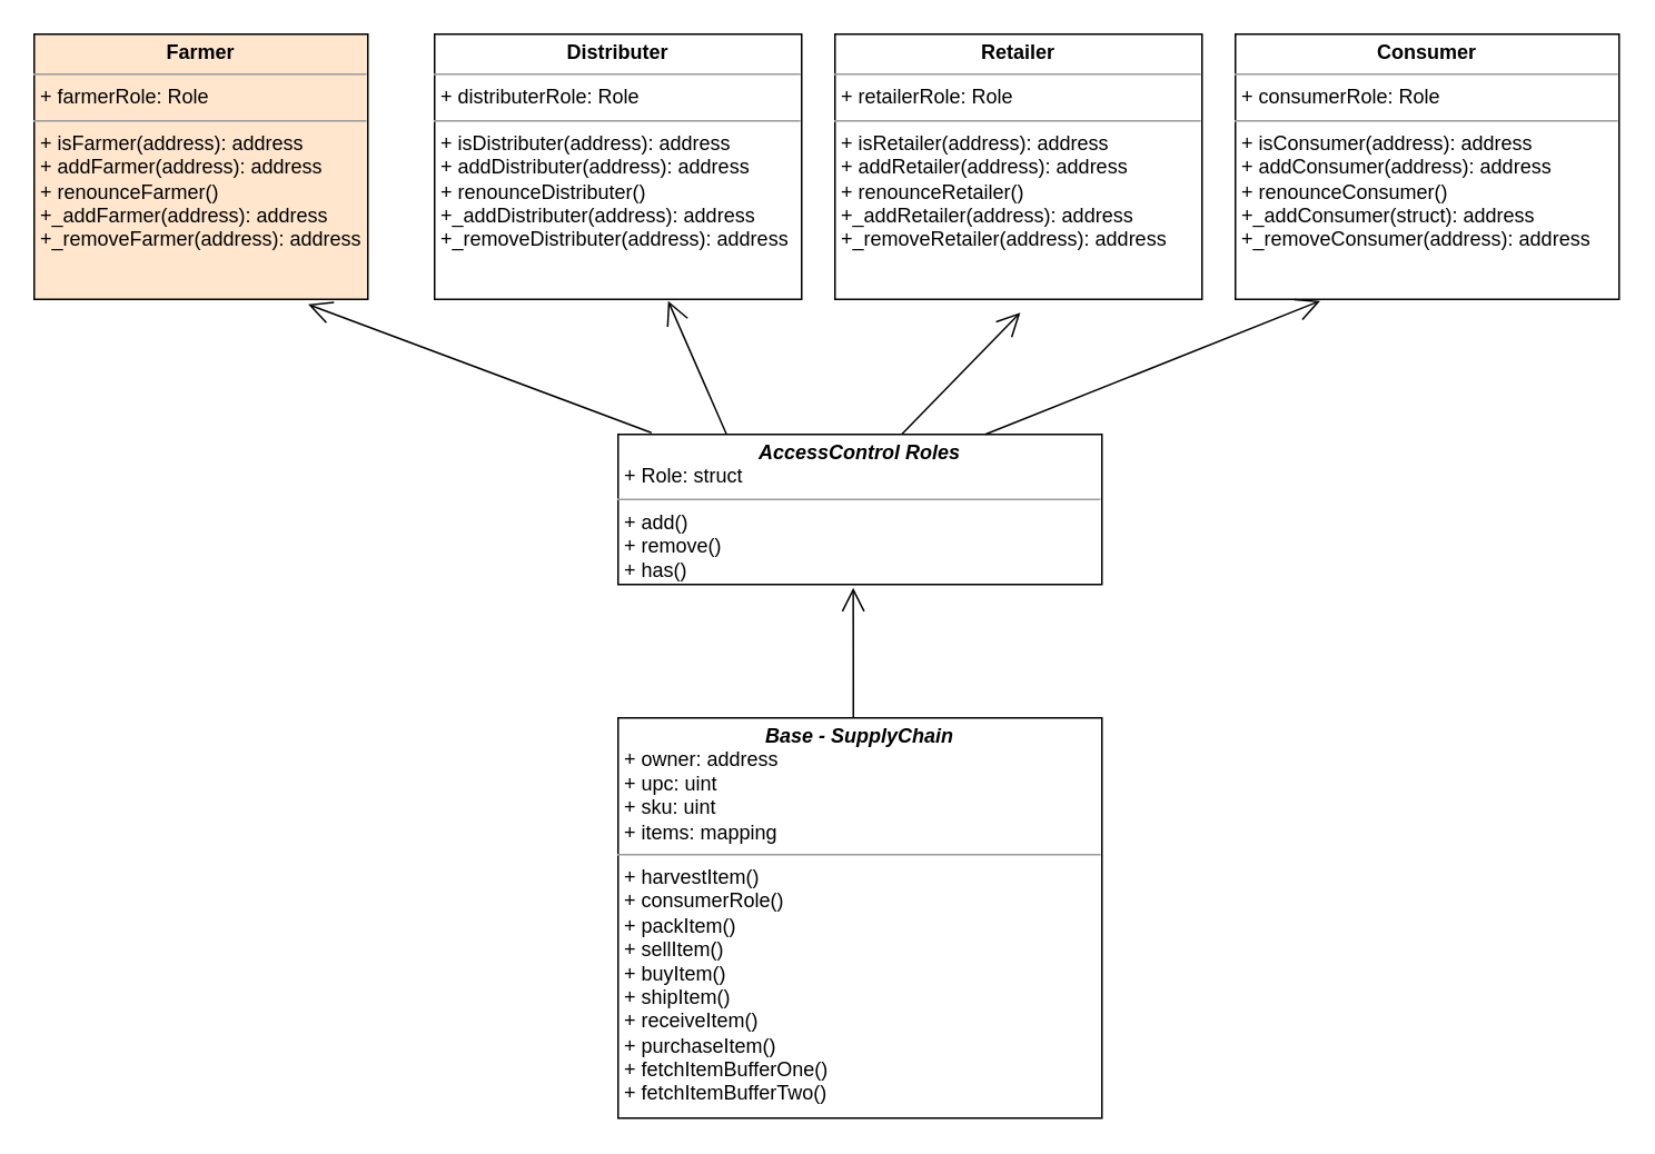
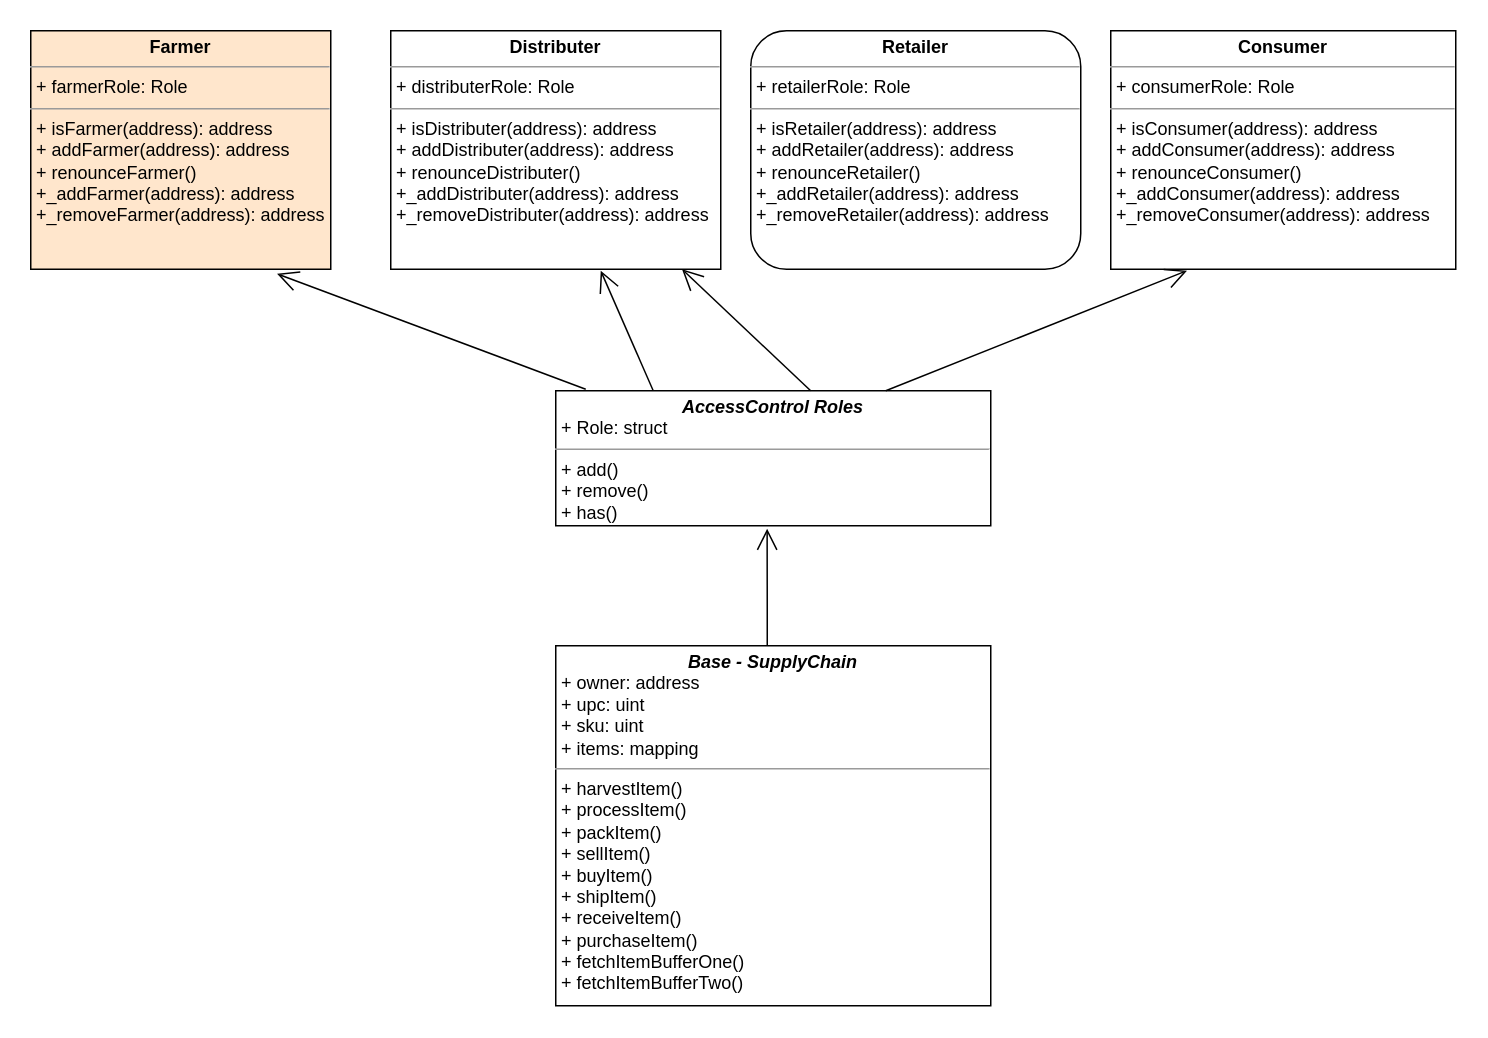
  <mxCell id="0" />
  <mxCell id="1" parent="0" />
  <mxCell id="2" value="&lt;p style=&quot;margin: 4px 0px 0px ; text-align: center&quot;&gt;&lt;i&gt;&lt;b&gt;AccessControl Roles&lt;/b&gt;&lt;/i&gt;&lt;br&gt;&lt;/p&gt;&lt;p style=&quot;margin: 0px 0px 0px 4px&quot;&gt;+ Role: struct&lt;/p&gt;&lt;hr size=&quot;1&quot;&gt;&lt;p style=&quot;margin: 0px 0px 0px 4px&quot;&gt;+ add()&lt;/p&gt;&lt;p style=&quot;margin: 0px 0px 0px 4px&quot;&gt;+ remove()&lt;/p&gt;&lt;p style=&quot;margin: 0px 0px 0px 4px&quot;&gt;+ has()&lt;br&gt;&lt;/p&gt;" style="verticalAlign=top;align=left;overflow=fill;fontSize=12;fontFamily=Helvetica;html=1;rounded=0;shadow=0;comic=0;labelBackgroundColor=none;strokeWidth=1" parent="1" vertex="1"><mxGeometry x="370" y="260" width="290" height="90" as="geometry" /></mxCell>
- <mxCell id="3" value="&lt;p style=&quot;margin: 4px 0px 0px ; text-align: center&quot;&gt;&lt;i&gt;&lt;b&gt;Base - SupplyChain&lt;/b&gt;&lt;/i&gt;&lt;br&gt;&lt;/p&gt;&lt;p style=&quot;margin: 0px 0px 0px 4px&quot;&gt;+ owner: address&lt;/p&gt;&lt;p style=&quot;margin: 0px 0px 0px 4px&quot;&gt;+ upc: uint&lt;/p&gt;&lt;p style=&quot;margin: 0px 0px 0px 4px&quot;&gt;+ sku: uint&lt;/p&gt;&lt;p style=&quot;margin: 0px 0px 0px 4px&quot;&gt;+ items: mapping&lt;/p&gt;&lt;hr size=&quot;1&quot;&gt;&lt;p style=&quot;margin: 0px 0px 0px 4px&quot;&gt;+ harvestItem()&lt;/p&gt;&lt;p style=&quot;margin: 0px 0px 0px 4px&quot;&gt;+ consumerRole()&lt;/p&gt;&lt;p style=&quot;margin: 0px 0px 0px 4px&quot;&gt;+ packItem()&lt;br&gt;&lt;/p&gt;&lt;p style=&quot;margin: 0px 0px 0px 4px&quot;&gt;+ sellItem()&lt;/p&gt;&lt;p style=&quot;margin: 0px 0px 0px 4px&quot;&gt;+ buyItem()&lt;/p&gt;&lt;p style=&quot;margin: 0px 0px 0px 4px&quot;&gt;+ shipItem()&lt;/p&gt;&lt;p style=&quot;margin: 0px 0px 0px 4px&quot;&gt;+ receiveItem()&lt;/p&gt;&lt;p style=&quot;margin: 0px 0px 0px 4px&quot;&gt;+ purchaseItem()&lt;/p&gt;&lt;p style=&quot;margin: 0px 0px 0px 4px&quot;&gt;+&amp;nbsp;fetchItemBufferOne()&lt;/p&gt;&lt;p style=&quot;margin: 0px 0px 0px 4px&quot;&gt;+ fetchItemBufferTwo()&lt;/p&gt;&lt;p style=&quot;margin: 0px 0px 0px 4px&quot;&gt;&lt;br&gt;&lt;/p&gt;" style="verticalAlign=top;align=left;overflow=fill;fontSize=12;fontFamily=Helvetica;html=1;rounded=0;shadow=0;comic=0;labelBackgroundColor=none;strokeWidth=1" vertex="1" parent="1"><mxGeometry x="370" y="430" width="290" height="240" as="geometry" /></mxCell>
+ <mxCell id="3" value="&lt;p style=&quot;margin: 4px 0px 0px ; text-align: center&quot;&gt;&lt;i&gt;&lt;b&gt;Base - SupplyChain&lt;/b&gt;&lt;/i&gt;&lt;br&gt;&lt;/p&gt;&lt;p style=&quot;margin: 0px 0px 0px 4px&quot;&gt;+ owner: address&lt;/p&gt;&lt;p style=&quot;margin: 0px 0px 0px 4px&quot;&gt;+ upc: uint&lt;/p&gt;&lt;p style=&quot;margin: 0px 0px 0px 4px&quot;&gt;+ sku: uint&lt;/p&gt;&lt;p style=&quot;margin: 0px 0px 0px 4px&quot;&gt;+ items: mapping&lt;/p&gt;&lt;hr size=&quot;1&quot;&gt;&lt;p style=&quot;margin: 0px 0px 0px 4px&quot;&gt;+ harvestItem()&lt;/p&gt;&lt;p style=&quot;margin: 0px 0px 0px 4px&quot;&gt;+ processItem()&lt;/p&gt;&lt;p style=&quot;margin: 0px 0px 0px 4px&quot;&gt;+ packItem()&lt;br&gt;&lt;/p&gt;&lt;p style=&quot;margin: 0px 0px 0px 4px&quot;&gt;+ sellItem()&lt;/p&gt;&lt;p style=&quot;margin: 0px 0px 0px 4px&quot;&gt;+ buyItem()&lt;/p&gt;&lt;p style=&quot;margin: 0px 0px 0px 4px&quot;&gt;+ shipItem()&lt;/p&gt;&lt;p style=&quot;margin: 0px 0px 0px 4px&quot;&gt;+ receiveItem()&lt;/p&gt;&lt;p style=&quot;margin: 0px 0px 0px 4px&quot;&gt;+ purchaseItem()&lt;/p&gt;&lt;p style=&quot;margin: 0px 0px 0px 4px&quot;&gt;+&amp;nbsp;fetchItemBufferOne()&lt;/p&gt;&lt;p style=&quot;margin: 0px 0px 0px 4px&quot;&gt;+ fetchItemBufferTwo()&lt;/p&gt;&lt;p style=&quot;margin: 0px 0px 0px 4px&quot;&gt;&lt;br&gt;&lt;/p&gt;" style="verticalAlign=top;align=left;overflow=fill;fontSize=12;fontFamily=Helvetica;html=1;rounded=0;shadow=0;comic=0;labelBackgroundColor=none;strokeWidth=1" vertex="1" parent="1"><mxGeometry x="370" y="430" width="290" height="240" as="geometry" /></mxCell>
  <mxCell id="4" value="&lt;p style=&quot;margin: 4px 0px 0px ; text-align: center&quot;&gt;&lt;b&gt;Farmer&lt;/b&gt;&lt;/p&gt;&lt;hr size=&quot;1&quot;&gt;&lt;p style=&quot;margin: 0px 0px 0px 4px&quot;&gt;+ farmerRole: Role&lt;/p&gt;&lt;hr size=&quot;1&quot;&gt;&lt;p style=&quot;margin: 0px 0px 0px 4px&quot;&gt;+ isFarmer(address): address&lt;br&gt;+ addFarmer(address): address&lt;/p&gt;&lt;p style=&quot;margin: 0px 0px 0px 4px&quot;&gt;+&amp;nbsp;renounceFarmer()&lt;/p&gt;&lt;p style=&quot;margin: 0px 0px 0px 4px&quot;&gt;+_addFarmer(address): address&lt;/p&gt;&lt;p style=&quot;margin: 0px 0px 0px 4px&quot;&gt;+_removeFarmer(address): address&lt;/p&gt;" style="verticalAlign=top;align=left;overflow=fill;fontSize=12;fontFamily=Helvetica;html=1;rounded=0;shadow=0;comic=0;labelBackgroundColor=none;strokeWidth=1;fillColor=#ffe6cc;" parent="1" vertex="1"><mxGeometry x="20" y="20" width="200" height="159" as="geometry" /></mxCell>
  <mxCell id="5" style="edgeStyle=orthogonalEdgeStyle;rounded=0;orthogonalLoop=1;jettySize=auto;html=1;exitX=0.5;exitY=1;exitDx=0;exitDy=0;" edge="1" parent="1"><mxGeometry relative="1" as="geometry"><mxPoint x="355" y="179" as="sourcePoint" /><mxPoint x="355" y="179" as="targetPoint" /></mxGeometry></mxCell>
- <mxCell id="6" value="&lt;p style=&quot;margin: 4px 0px 0px ; text-align: center&quot;&gt;&lt;b&gt;Retailer&lt;/b&gt;&lt;/p&gt;&lt;hr size=&quot;1&quot;&gt;&lt;p style=&quot;margin: 0px 0px 0px 4px&quot;&gt;+ retailerRole: Role&lt;br&gt;&lt;/p&gt;&lt;hr size=&quot;1&quot;&gt;&lt;p style=&quot;margin: 0px 0px 0px 4px&quot;&gt;+ isRetailer(address): address&lt;br&gt;+ addRetailer(address): address&lt;/p&gt;&lt;p style=&quot;margin: 0px 0px 0px 4px&quot;&gt;+&amp;nbsp;renounceRetailer()&lt;/p&gt;&lt;p style=&quot;margin: 0px 0px 0px 4px&quot;&gt;+_addRetailer(address): address&lt;/p&gt;&lt;p style=&quot;margin: 0px 0px 0px 4px&quot;&gt;+_removeRetailer(address): address&lt;/p&gt;" style="verticalAlign=top;align=left;overflow=fill;fontSize=12;fontFamily=Helvetica;html=1;rounded=0;shadow=0;comic=0;labelBackgroundColor=none;strokeWidth=1" vertex="1" parent="1"><mxGeometry x="500" y="20" width="220" height="159" as="geometry" /></mxCell>
- <mxCell id="7" value="&lt;p style=&quot;margin: 4px 0px 0px ; text-align: center&quot;&gt;&lt;b&gt;Consumer&lt;/b&gt;&lt;/p&gt;&lt;hr size=&quot;1&quot;&gt;&lt;p style=&quot;margin: 0px 0px 0px 4px&quot;&gt;+ consumerRole: Role&lt;br&gt;&lt;/p&gt;&lt;hr size=&quot;1&quot;&gt;&lt;p style=&quot;margin: 0px 0px 0px 4px&quot;&gt;+ isConsumer(address): address&lt;br&gt;+ addConsumer(address): address&lt;/p&gt;&lt;p style=&quot;margin: 0px 0px 0px 4px&quot;&gt;+&amp;nbsp;renounceConsumer()&lt;/p&gt;&lt;p style=&quot;margin: 0px 0px 0px 4px&quot;&gt;+_addConsumer(struct): address&lt;/p&gt;&lt;p style=&quot;margin: 0px 0px 0px 4px&quot;&gt;+_removeConsumer(address): address&lt;/p&gt;" style="verticalAlign=top;align=left;overflow=fill;fontSize=12;fontFamily=Helvetica;html=1;rounded=0;shadow=0;comic=0;labelBackgroundColor=none;strokeWidth=1" vertex="1" parent="1"><mxGeometry x="740" y="20" width="230" height="159" as="geometry" /></mxCell>
+ <mxCell id="6" value="&lt;p style=&quot;margin: 4px 0px 0px ; text-align: center&quot;&gt;&lt;b&gt;Retailer&lt;/b&gt;&lt;/p&gt;&lt;hr size=&quot;1&quot;&gt;&lt;p style=&quot;margin: 0px 0px 0px 4px&quot;&gt;+ retailerRole: Role&lt;br&gt;&lt;/p&gt;&lt;hr size=&quot;1&quot;&gt;&lt;p style=&quot;margin: 0px 0px 0px 4px&quot;&gt;+ isRetailer(address): address&lt;br&gt;+ addRetailer(address): address&lt;/p&gt;&lt;p style=&quot;margin: 0px 0px 0px 4px&quot;&gt;+&amp;nbsp;renounceRetailer()&lt;/p&gt;&lt;p style=&quot;margin: 0px 0px 0px 4px&quot;&gt;+_addRetailer(address): address&lt;/p&gt;&lt;p style=&quot;margin: 0px 0px 0px 4px&quot;&gt;+_removeRetailer(address): address&lt;/p&gt;" style="verticalAlign=top;align=left;overflow=fill;fontSize=12;fontFamily=Helvetica;html=1;shadow=0;comic=0;labelBackgroundColor=none;strokeWidth=1;rounded=1;" vertex="1" parent="1"><mxGeometry x="500" y="20" width="220" height="159" as="geometry" /></mxCell>
+ <mxCell id="7" value="&lt;p style=&quot;margin: 4px 0px 0px ; text-align: center&quot;&gt;&lt;b&gt;Consumer&lt;/b&gt;&lt;/p&gt;&lt;hr size=&quot;1&quot;&gt;&lt;p style=&quot;margin: 0px 0px 0px 4px&quot;&gt;+ consumerRole: Role&lt;br&gt;&lt;/p&gt;&lt;hr size=&quot;1&quot;&gt;&lt;p style=&quot;margin: 0px 0px 0px 4px&quot;&gt;+ isConsumer(address): address&lt;br&gt;+ addConsumer(address): address&lt;/p&gt;&lt;p style=&quot;margin: 0px 0px 0px 4px&quot;&gt;+&amp;nbsp;renounceConsumer()&lt;/p&gt;&lt;p style=&quot;margin: 0px 0px 0px 4px&quot;&gt;+_addConsumer(address): address&lt;/p&gt;&lt;p style=&quot;margin: 0px 0px 0px 4px&quot;&gt;+_removeConsumer(address): address&lt;/p&gt;" style="verticalAlign=top;align=left;overflow=fill;fontSize=12;fontFamily=Helvetica;html=1;rounded=0;shadow=0;comic=0;labelBackgroundColor=none;strokeWidth=1" vertex="1" parent="1"><mxGeometry x="740" y="20" width="230" height="159" as="geometry" /></mxCell>
  <mxCell id="8" value="&lt;p style=&quot;margin: 4px 0px 0px ; text-align: center&quot;&gt;&lt;b&gt;Distributer&lt;/b&gt;&lt;/p&gt;&lt;hr size=&quot;1&quot;&gt;&lt;p style=&quot;margin: 0px 0px 0px 4px&quot;&gt;+ distributerRole: Role&lt;br&gt;&lt;/p&gt;&lt;hr size=&quot;1&quot;&gt;&lt;p style=&quot;margin: 0px 0px 0px 4px&quot;&gt;+ isDistributer(address): address&lt;br&gt;+ addDistributer(address): address&lt;/p&gt;&lt;p style=&quot;margin: 0px 0px 0px 4px&quot;&gt;+&amp;nbsp;renounceDistributer()&lt;/p&gt;&lt;p style=&quot;margin: 0px 0px 0px 4px&quot;&gt;+_addDistributer(address): address&lt;/p&gt;&lt;p style=&quot;margin: 0px 0px 0px 4px&quot;&gt;+_removeDistributer(address): address&lt;/p&gt;" style="verticalAlign=top;align=left;overflow=fill;fontSize=12;fontFamily=Helvetica;html=1;rounded=0;shadow=0;comic=0;labelBackgroundColor=none;strokeWidth=1" vertex="1" parent="1"><mxGeometry x="260" y="20" width="220" height="159" as="geometry" /></mxCell>
- <mxCell id="9" value="" style="endArrow=open;endFill=1;endSize=12;html=1;entryX=0.505;entryY=1.05;entryDx=0;entryDy=0;entryPerimeter=0;exitX=0.586;exitY=0;exitDx=0;exitDy=0;exitPerimeter=0;" edge="1" parent="1" source="2" target="6"><mxGeometry width="160" relative="1" as="geometry"><mxPoint x="460" y="220" as="sourcePoint" /><mxPoint x="620" y="220" as="targetPoint" /></mxGeometry></mxCell>
+ <mxCell id="9" value="" style="endArrow=open;endFill=1;endSize=12;html=1;exitX=0.586;exitY=0;exitDx=0;exitDy=0;exitPerimeter=0;" edge="1" parent="1" source="2" target="8"><mxGeometry width="160" relative="1" as="geometry"><mxPoint x="460" y="220" as="sourcePoint" /><mxPoint x="620" y="220" as="targetPoint" /></mxGeometry></mxCell>
  <mxCell id="10" value="" style="endArrow=open;endFill=1;endSize=12;html=1;entryX=0.221;entryY=1.006;entryDx=0;entryDy=0;entryPerimeter=0;" edge="1" parent="1" target="7"><mxGeometry width="160" relative="1" as="geometry"><mxPoint x="590" y="260" as="sourcePoint" /><mxPoint x="750" y="260" as="targetPoint" /></mxGeometry></mxCell>
  <mxCell id="11" value="" style="endArrow=open;endFill=1;endSize=12;html=1;" edge="1" parent="1"><mxGeometry width="160" relative="1" as="geometry"><mxPoint x="435" y="260" as="sourcePoint" /><mxPoint x="400" y="180" as="targetPoint" /></mxGeometry></mxCell>
  <mxCell id="12" value="" style="endArrow=open;endFill=1;endSize=12;html=1;entryX=0.821;entryY=1.019;entryDx=0;entryDy=0;entryPerimeter=0;" edge="1" parent="1" target="4"><mxGeometry width="160" relative="1" as="geometry"><mxPoint x="390" y="259" as="sourcePoint" /><mxPoint x="550" y="259" as="targetPoint" /></mxGeometry></mxCell>
  <mxCell id="13" value="" style="endArrow=open;endFill=1;endSize=12;html=1;entryX=0.448;entryY=1.022;entryDx=0;entryDy=0;entryPerimeter=0;" edge="1" parent="1"><mxGeometry width="160" relative="1" as="geometry"><mxPoint x="511" y="430" as="sourcePoint" /><mxPoint x="510.92" y="351.98" as="targetPoint" /><Array as="points"><mxPoint x="511" y="400" /></Array></mxGeometry></mxCell>
